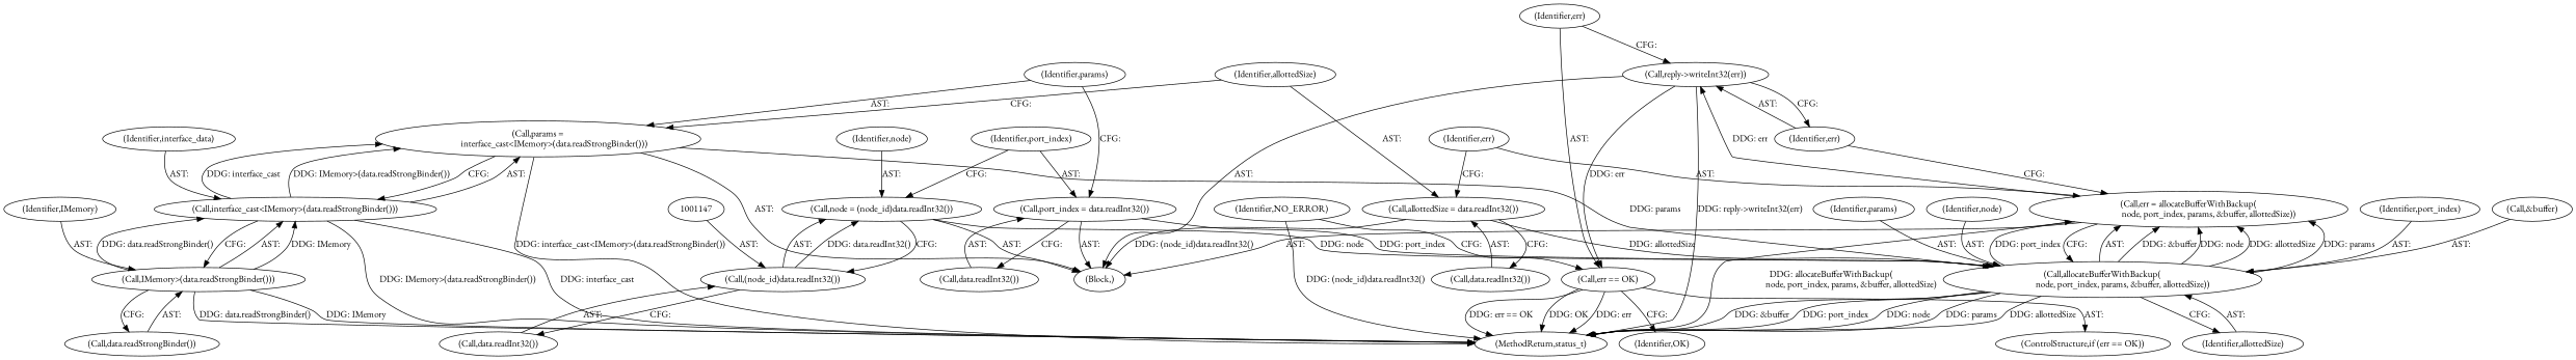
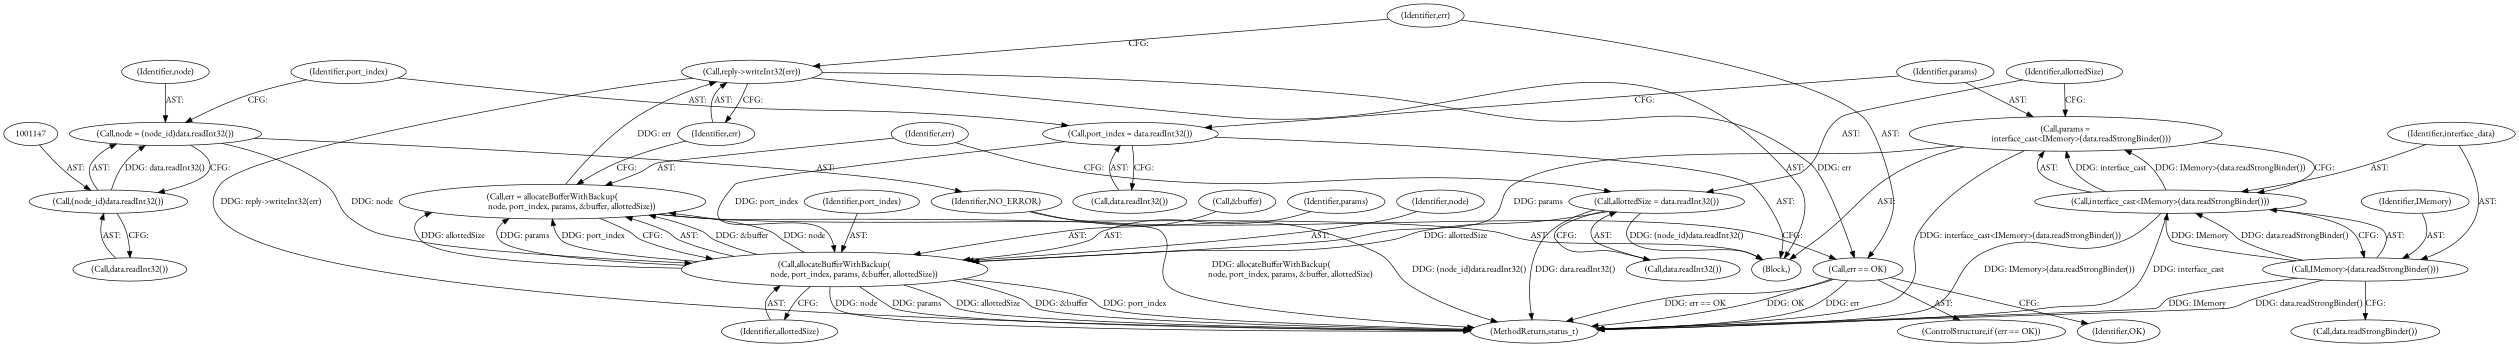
  digraph {
    fontname="EB Garamond"
    node [fontname="EB Garamond"]
    edge [fontname="EB Garamond"]
    n1 [label="(Call,reply->writeInt32(err))"]
    n2 [label="(Call,err == OK)"]
    n3 [label="(Identifier,err)"]
    n4 [label="(MethodReturn,status_t)"]
    n5 [label="(Block,)"]
    n6 [label="(ControlStructure,if (err == OK))"]
    n7 [label="(Identifier,OK)"]
    n8 [label="(Call,err = allocateBufferWithBackup(\n                    node, port_index, params, &buffer, allottedSize))"]
    n9 [label="(Call,allocateBufferWithBackup(\n                    node, port_index, params, &buffer, allottedSize))"]
    n10 [label="(Identifier,allottedSize)"]
    n11 [label="(Call,node = (node_id)data.readInt32())"]
    n12 [label="(Call,(node_id)data.readInt32())"]
    n13 [label="(Call,data.readInt32())"]
    n14 [label="(Call,port_index = data.readInt32())"]
    n15 [label="(Call,data.readInt32())"]
    n16 [label="(Call,params =\n                interface_cast<IMemory>(data.readStrongBinder()))"]
    n17 [label="(Call,interface_cast<IMemory>(data.readStrongBinder()))"]
    n18 [label="(Call,IMemory>(data.readStrongBinder()))"]
    n19 [label="(Call,data.readStrongBinder())"]
    n20 [label="(Call,allottedSize = data.readInt32())"]
    n21 [label="(Call,data.readInt32())"]
    n22 [label="(Identifier,err)"]
    n23 [label="(Identifier,err)"]
    n24 [label="(Identifier,IMemory)"]
    n25 [label="(Identifier,port_index)"]
    n26 [label="(Identifier,interface_data)"]
    n27 [label="(Identifier,allottedSize)"]
    n28 [label="(Call,&buffer)"]
    n29 [label="(Identifier,NO_ERROR)"]
    n30 [label="(Identifier,node)"]
    n31 [label="(Identifier,params)"]
    n32 [label="(Identifier,params)"]
    n33 [label="(Identifier,node)"]
    n34 [label="(Identifier,port_index)"]
    1001147
    n1 -> n2 [label="DDG: err"]
    n1 -> n3 [label="CFG: "]
    n1 -> n4 [label="DDG: reply->writeInt32(err)"]
    n1 -> n5 [label="AST: "]
    n2 -> n4 [label="DDG: err == OK"]
    n2 -> n4 [label="DDG: OK"]
    n2 -> n4 [label="DDG: err"]
    n2 -> n6 [label="AST: "]
    n2 -> n7 [label="CFG: "]
    n3 -> n1 [label="AST: "]
    n3 -> n8 [label="CFG: "]
    n8 -> n1 [label="DDG: err"]
    n8 -> n4 [label="DDG: allocateBufferWithBackup(\n                    node, port_index, params, &buffer, allottedSize)"]
    n8 -> n5 [label="AST: "]
    n8 -> n9 [label="CFG: "]
    n9 -> n4 [label="DDG: node"]
    n9 -> n4 [label="DDG: params"]
    n9 -> n4 [label="DDG: allottedSize"]
    n9 -> n4 [label="DDG: &buffer"]
    n9 -> n4 [label="DDG: port_index"]
    n9 -> n8 [label="AST: "]
    n9 -> n8 [label="DDG: &buffer"]
    n9 -> n8 [label="DDG: node"]
    n9 -> n8 [label="DDG: allottedSize"]
    n9 -> n8 [label="DDG: params"]
    n9 -> n8 [label="DDG: port_index"]
    n9 -> n10 [label="CFG: "]
    n10 -> n9 [label="AST: "]
-   n11 -> n5 [label="AST: "]
+   n11 -> n29 [label="AST: "]
    n11 -> n9 [label="DDG: node"]
    n11 -> n12 [label="CFG: "]
    n12 -> n11 [label="AST: "]
    n12 -> n11 [label="DDG: data.readInt32()"]
    n12 -> n13 [label="CFG: "]
    n13 -> n12 [label="AST: "]
    n14 -> n5 [label="AST: "]
    n14 -> n9 [label="DDG: port_index"]
    n14 -> n15 [label="CFG: "]
    n15 -> n14 [label="AST: "]
    n16 -> n4 [label="DDG: interface_cast<IMemory>(data.readStrongBinder())"]
    n16 -> n5 [label="AST: "]
    n16 -> n9 [label="DDG: params"]
    n16 -> n17 [label="CFG: "]
    n17 -> n4 [label="DDG: IMemory>(data.readStrongBinder())"]
    n17 -> n4 [label="DDG: interface_cast"]
    n17 -> n16 [label="AST: "]
    n17 -> n16 [label="DDG: interface_cast"]
    n17 -> n16 [label="DDG: IMemory>(data.readStrongBinder())"]
    n17 -> n18 [label="CFG: "]
    n18 -> n4 [label="DDG: data.readStrongBinder()"]
    n18 -> n4 [label="DDG: IMemory"]
    n18 -> n17 [label="AST: "]
    n18 -> n17 [label="DDG: IMemory"]
    n18 -> n17 [label="DDG: data.readStrongBinder()"]
    n18 -> n19 [label="CFG: "]
-   n19 -> n18 [label="AST: "]
+   n26 -> n18 [label="AST: "]
+   n20 -> n4 [label="DDG: data.readInt32()"]
    n20 -> n5 [label="DDG: (node_id)data.readInt32()"]
    n20 -> n9 [label="DDG: allottedSize"]
    n20 -> n21 [label="CFG: "]
    n21 -> n20 [label="AST: "]
    n22 -> n1 [label="CFG: "]
    n22 -> n2 [label="AST: "]
    n23 -> n8 [label="AST: "]
    n23 -> n20 [label="CFG: "]
    n24 -> n18 [label="AST: "]
    n25 -> n9 [label="AST: "]
    n26 -> n17 [label="AST: "]
    n27 -> n16 [label="CFG: "]
    n27 -> n20 [label="AST: "]
    n28 -> n9 [label="AST: "]
    n29 -> n2 [label="CFG: "]
    n29 -> n4 [label="DDG: (node_id)data.readInt32()"]
    n30 -> n11 [label="AST: "]
    n31 -> n9 [label="AST: "]
    n32 -> n14 [label="CFG: "]
    n32 -> n16 [label="AST: "]
    n33 -> n9 [label="AST: "]
    n34 -> n11 [label="CFG: "]
    n34 -> n14 [label="AST: "]
    1001147 -> n12 [label="AST: "]
  }
